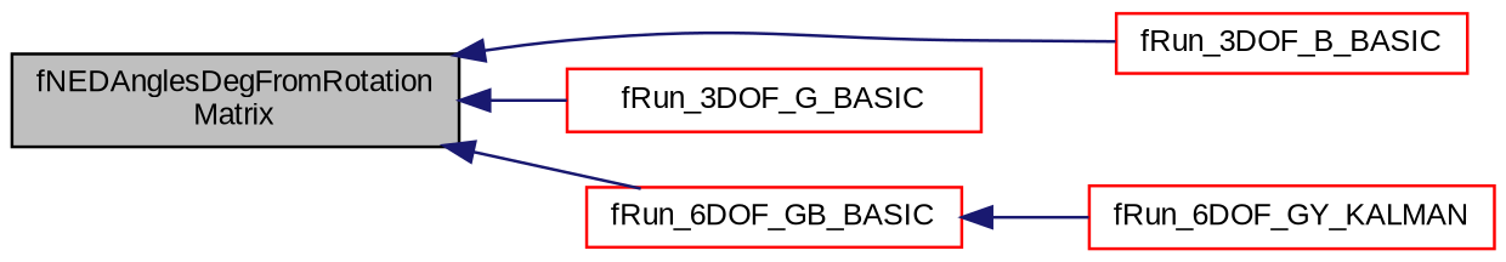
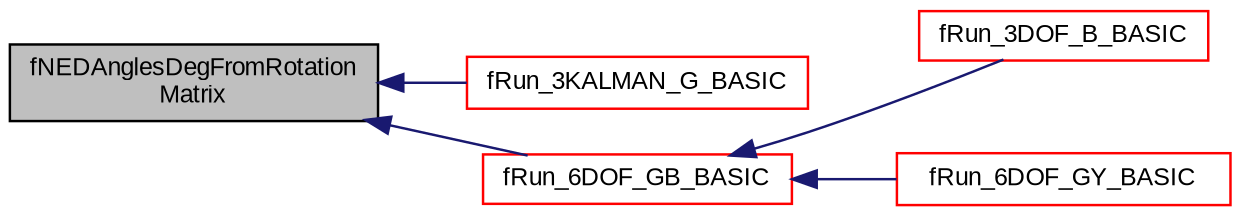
  digraph {
    fontname="Liberation Sans"
    rankdir=LR
    node [color=red fillcolor=white fontname="Liberation Sans" fontsize=10 shape=record style=filled]
    edge [color=midnightblue dir=back fontname="Liberation Sans" fontsize=10 labelfontname=Helvetica labelfontsize=10 style=solid]
    n1 [color=black fillcolor=grey75 fontcolor=black height=0.2 label="fNEDAnglesDegFromRotation\lMatrix" width=0.4]
    n2 [height=0.2 label=fRun_3DOF_B_BASIC width=0.4]
-   n3 [height=0.2 label=fRun_3DOF_G_BASIC width=0.4]
+   n3 [height=0.2 label=fRun_3KALMAN_G_BASIC width=0.4]
    n4 [height=0.2 label=fRun_6DOF_GB_BASIC width=0.4]
-   n5 [height=0.2 label=fRun_6DOF_GY_KALMAN width=0.4]
-   n1 -> n2
+   n5 [height=0.2 label=fRun_6DOF_GY_BASIC width=0.4]
+   n4 -> n2
    n1 -> n3
    n1 -> n4
    n4 -> n5
  }
